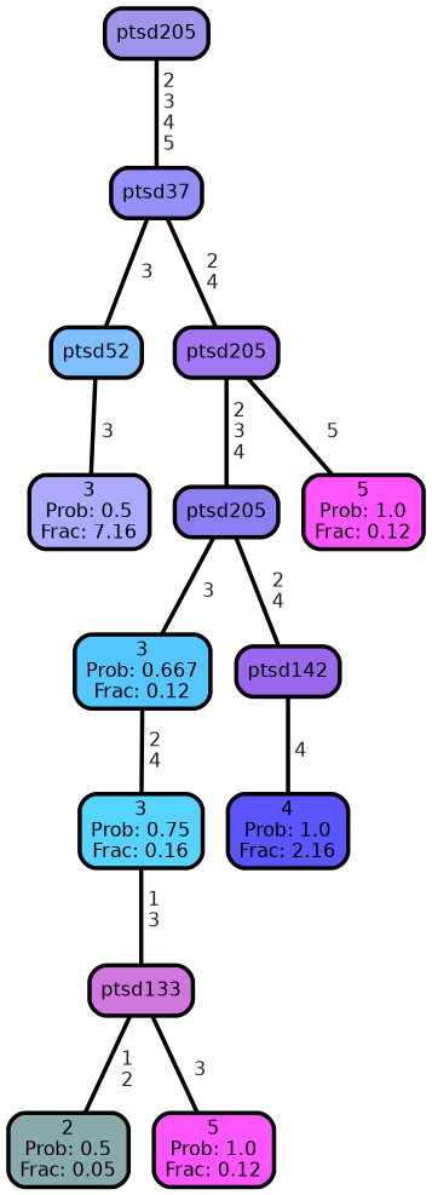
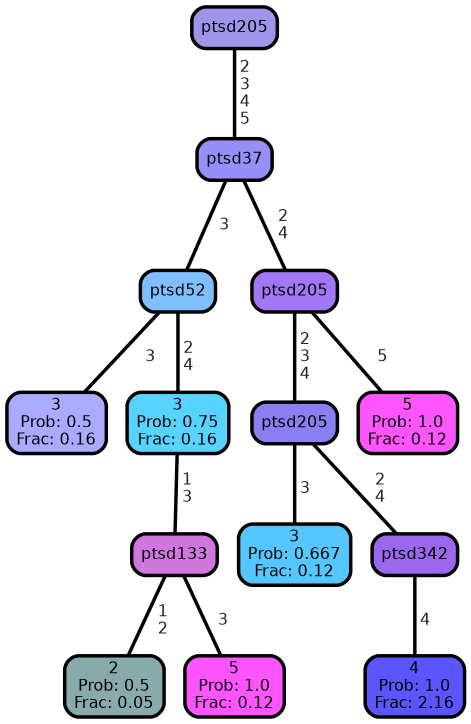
  graph {
    ranksep="0 equally"
    splines=straight
    node [color=black fillcolor="#ff55ff" fontcolor=black fontname=helvetica penwidth=3 shape=box style="filled, rounded"]
    edge [color=black fontcolor=grey14 fontname=helvetica fontweight=bold penwidth=3]
    n1 [fillcolor="#9e94ea" label=ptsd205]
    n2 [fillcolor="#9590f7" label=ptsd37]
    n3 [fillcolor="#80bfff" label=ptsd52]
    n4 [fillcolor="#a177f3" label=ptsd205]
-   n5 [fillcolor="#aaaaff" label="3\nProb: 0.5\nFrac: 7.16"]
+   n5 [fillcolor="#aaaaff" label="3\nProb: 0.5\nFrac: 0.16"]
    n6 [fillcolor="#56d4ff" label="3\nProb: 0.75\nFrac: 0.16"]
    n7 [fillcolor="#cf77dd" label=ptsd133]
    n8 [fillcolor="#8a7ff0" label=ptsd205]
    n9 [label="5\nProb: 1.0\nFrac: 0.12"]
    n10 [fillcolor="#56c6ff" label="3\nProb: 0.667\nFrac: 0.12"]
-   n11 [fillcolor="#9b67ec" label=ptsd142]
+   n11 [fillcolor="#9b67ec" label=ptsd342]
    n12 [fillcolor="#5a55ff" label="4\nProb: 1.0\nFrac: 2.16"]
    n13 [fillcolor="#89aaaa" label="2\nProb: 0.5\nFrac: 0.05"]
    n14 [label="5\nProb: 1.0\nFrac: 0.12"]
    subgraph sub_1 {
      rank=same
    }
    n1 -- n2 [label=" 2\n 3\n 4\n 5"]
    n2 -- n3 [label=" 3"]
    n2 -- n4 [label=" 2\n 4"]
    n3 -- n5 [label=" 3"]
-   n10 -- n6 [label=" 2\n 4"]
+   n3 -- n6 [label=" 2\n 4"]
    n4 -- n8 [label=" 2\n 3\n 4"]
    n4 -- n9 [label=" 5"]
    n6 -- n7 [label=" 1\n 3"]
    n7 -- n13 [label=" 1\n 2"]
    n7 -- n14 [label=" 3"]
    n8 -- n10 [label=" 3"]
    n8 -- n11 [label=" 2\n 4"]
    n11 -- n12 [label=" 4"]
  }
